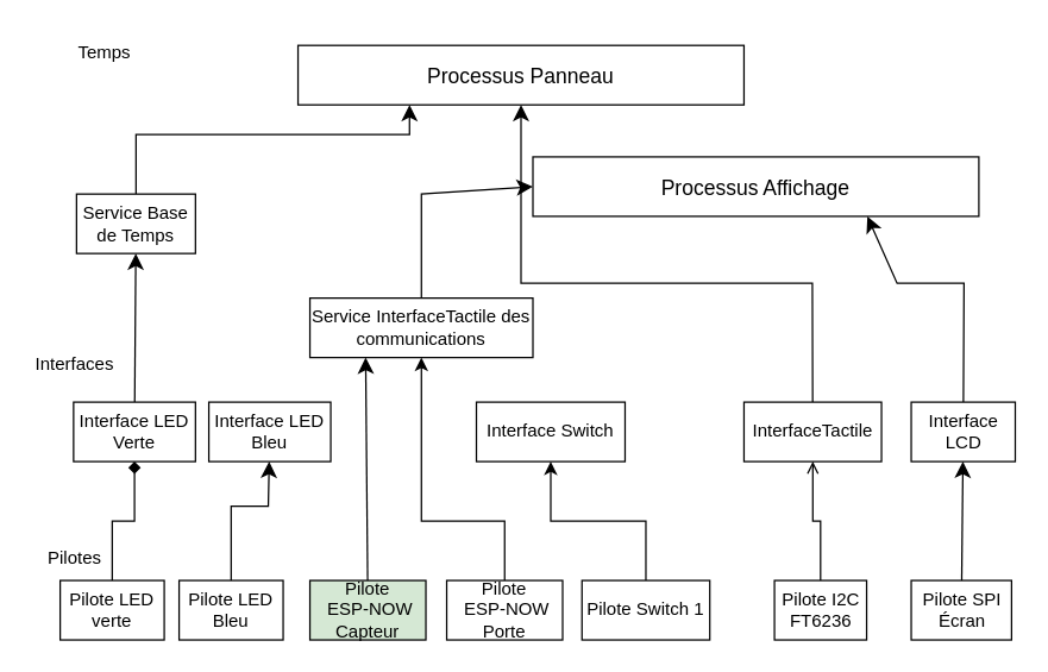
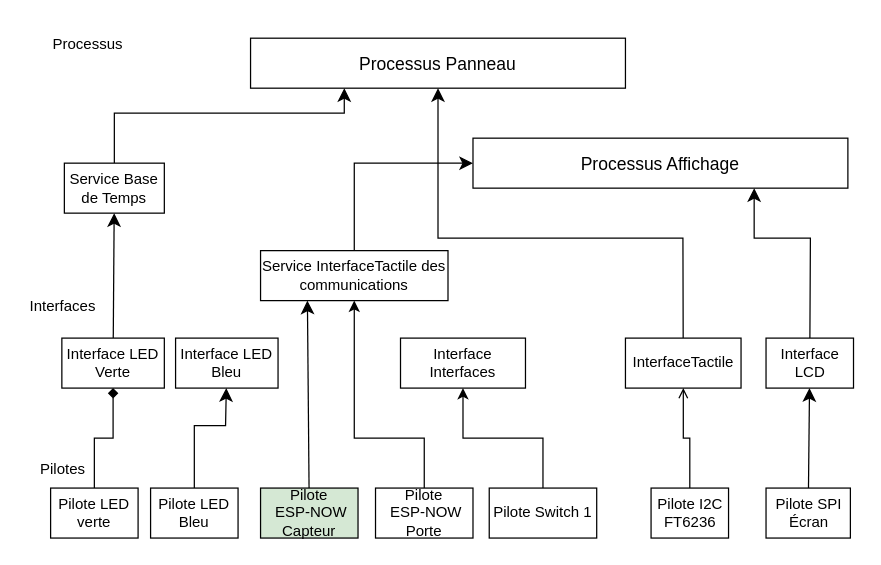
  <mxCell id="0" />
  <mxCell id="1" parent="0" />
  <mxCell id="2" value="" style="edgeStyle=none;curved=0;rounded=0;orthogonalLoop=1;jettySize=auto;html=1;fontSize=12;startSize=8;endSize=8;" parent="1" source="3" target="24" edge="1"><mxGeometry relative="1" as="geometry"><Array as="points"><mxPoint x="155" y="340" /><mxPoint x="180" y="340" /></Array></mxGeometry></mxCell>
  <mxCell id="3" value="Pilote LED Bleu" style="rounded=0;whiteSpace=wrap;html=1;" parent="1" vertex="1"><mxGeometry x="120" y="390" width="70" height="40" as="geometry" /></mxCell>
  <mxCell id="4" style="edgeStyle=orthogonalEdgeStyle;rounded=0;orthogonalLoop=1;jettySize=auto;html=1;entryX=0.5;entryY=1;entryDx=0;entryDy=0;exitX=0.5;exitY=0;exitDx=0;exitDy=0;" parent="1" source="5" target="15" edge="1"><mxGeometry relative="1" as="geometry"><mxPoint x="260" y="310" as="targetPoint" /><Array as="points"><mxPoint x="339" y="350" /><mxPoint x="283" y="350" /></Array></mxGeometry></mxCell>
  <mxCell id="5" value="Pilote&lt;br&gt;&amp;nbsp;ESP-NOW Porte" style="rounded=0;whiteSpace=wrap;html=1;" parent="1" vertex="1"><mxGeometry x="300" y="390" width="78" height="40" as="geometry" /></mxCell>
  <mxCell id="6" style="edgeStyle=orthogonalEdgeStyle;rounded=0;orthogonalLoop=1;jettySize=auto;html=1;entryX=0.5;entryY=1;entryDx=0;entryDy=0;" parent="1" source="7" target="12" edge="1"><mxGeometry relative="1" as="geometry" /></mxCell>
  <mxCell id="7" value="Pilote Switch 1" style="rounded=0;whiteSpace=wrap;html=1;" parent="1" vertex="1"><mxGeometry x="391" y="390" width="86" height="40" as="geometry" /></mxCell>
  <mxCell id="8" value="Pilotes" style="text;html=1;strokeColor=none;fillColor=none;align=center;verticalAlign=middle;whiteSpace=wrap;rounded=0;" parent="1" vertex="1"><mxGeometry y="360" width="60" height="30" as="geometry" x="20" /></mxCell>
  <mxCell id="9" value="Interfaces" style="text;html=1;strokeColor=none;fillColor=none;align=center;verticalAlign=middle;whiteSpace=wrap;rounded=0;" parent="1" vertex="1"><mxGeometry y="230" width="60" height="30" as="geometry" x="20" /></mxCell>
  <mxCell id="10" value="" style="edgeStyle=none;curved=1;rounded=0;orthogonalLoop=1;jettySize=auto;html=1;fontSize=12;startSize=8;endSize=8;" edge="1" parent="1" source="11" target="19"><mxGeometry relative="1" as="geometry" /></mxCell>
  <mxCell id="11" value="&lt;div&gt;Interface LED Verte&lt;/div&gt;" style="rounded=0;whiteSpace=wrap;html=1;" parent="1" vertex="1"><mxGeometry x="49" y="270" width="82" height="40" as="geometry" /></mxCell>
- <mxCell id="12" value="Interface Switch" style="rounded=0;whiteSpace=wrap;html=1;" parent="1" vertex="1"><mxGeometry x="320" y="270" width="100" height="40" as="geometry" /></mxCell>
- <mxCell id="13" value="Temps" style="text;html=1;strokeColor=none;fillColor=none;align=center;verticalAlign=middle;whiteSpace=wrap;rounded=0;" parent="1" vertex="1"><mxGeometry x="40" y="20" width="60" height="30" as="geometry" /></mxCell>
+ <mxCell id="12" value="Interface Interfaces" style="rounded=0;whiteSpace=wrap;html=1;" parent="1" vertex="1"><mxGeometry x="320" y="270" width="100" height="40" as="geometry" /></mxCell>
+ <mxCell id="13" value="Processus" style="text;html=1;strokeColor=none;fillColor=none;align=center;verticalAlign=middle;whiteSpace=wrap;rounded=0;" parent="1" vertex="1"><mxGeometry x="40" y="20" width="60" height="30" as="geometry" /></mxCell>
  <mxCell id="14" style="edgeStyle=none;curved=0;rounded=0;orthogonalLoop=1;jettySize=auto;html=1;entryX=0;entryY=0.5;entryDx=0;entryDy=0;fontSize=12;startSize=8;endSize=8;" edge="1" parent="1" source="15" target="31"><mxGeometry relative="1" as="geometry"><Array as="points"><mxPoint x="283" y="130" /></Array></mxGeometry></mxCell>
  <mxCell id="15" value="Service InterfaceTactile des communications" style="rounded=0;whiteSpace=wrap;html=1;" parent="1" vertex="1"><mxGeometry x="208" y="200" width="150" height="40" as="geometry" /></mxCell>
  <mxCell id="16" style="edgeStyle=orthogonalEdgeStyle;rounded=0;orthogonalLoop=1;jettySize=auto;html=1;entryX=0.5;entryY=1;entryDx=0;entryDy=0;endArrow=diamond;" parent="1" source="17" target="11" edge="1"><mxGeometry relative="1" as="geometry" /></mxCell>
  <mxCell id="17" value="Pilote LED verte" style="rounded=0;whiteSpace=wrap;html=1;" parent="1" vertex="1"><mxGeometry x="40" y="390" width="70" height="40" as="geometry" /></mxCell>
  <mxCell id="18" style="edgeStyle=none;curved=0;rounded=0;orthogonalLoop=1;jettySize=auto;html=1;entryX=0.25;entryY=1;entryDx=0;entryDy=0;fontSize=12;startSize=8;endSize=8;" edge="1" parent="1" source="19" target="32"><mxGeometry relative="1" as="geometry"><Array as="points"><mxPoint x="91" y="90" /><mxPoint x="275" y="90" /></Array></mxGeometry></mxCell>
  <mxCell id="19" value="Service Base de Temps" style="rounded=0;whiteSpace=wrap;html=1;" parent="1" vertex="1"><mxGeometry x="51" y="130" width="80" height="40" as="geometry" /></mxCell>
  <mxCell id="20" value="" style="edgeStyle=orthogonalEdgeStyle;rounded=0;orthogonalLoop=1;jettySize=auto;html=1;endArrow=open;" parent="1" source="21" target="23" edge="1"><mxGeometry relative="1" as="geometry" /></mxCell>
  <mxCell id="21" value="Pilote I2C FT6236" style="rounded=0;whiteSpace=wrap;html=1;" parent="1" vertex="1"><mxGeometry x="520.5" y="390" width="62" height="40" as="geometry" /></mxCell>
  <mxCell id="22" style="edgeStyle=none;curved=0;rounded=0;orthogonalLoop=1;jettySize=auto;html=1;entryX=0.5;entryY=1;entryDx=0;entryDy=0;fontSize=12;startSize=8;endSize=8;" edge="1" parent="1" source="23" target="32"><mxGeometry relative="1" as="geometry"><Array as="points"><mxPoint x="546" y="190" /><mxPoint x="350" y="190" /></Array></mxGeometry></mxCell>
  <mxCell id="23" value="&lt;div&gt;InterfaceTactile&lt;/div&gt;" style="rounded=0;whiteSpace=wrap;html=1;" parent="1" vertex="1"><mxGeometry x="500" y="270" width="92.5" height="40" as="geometry" /></mxCell>
  <mxCell id="24" value="&lt;div&gt;Interface LED Bleu&lt;/div&gt;" style="rounded=0;whiteSpace=wrap;html=1;" parent="1" vertex="1"><mxGeometry x="140" y="270" width="82" height="40" as="geometry" /></mxCell>
  <mxCell id="25" value="" style="edgeStyle=none;curved=1;rounded=0;orthogonalLoop=1;jettySize=auto;html=1;fontSize=12;startSize=8;endSize=8;" edge="1" parent="1" source="26" target="28"><mxGeometry relative="1" as="geometry" /></mxCell>
  <mxCell id="26" value="Pilote SPI Écran" style="rounded=0;whiteSpace=wrap;html=1;" vertex="1" parent="1"><mxGeometry x="612.5" y="390" width="67.5" height="40" as="geometry" /></mxCell>
  <mxCell id="27" style="edgeStyle=none;curved=0;rounded=0;orthogonalLoop=1;jettySize=auto;html=1;entryX=0.75;entryY=1;entryDx=0;entryDy=0;fontSize=12;startSize=8;endSize=8;" edge="1" parent="1" source="28" target="31"><mxGeometry relative="1" as="geometry"><Array as="points"><mxPoint x="648" y="190" /><mxPoint x="603" y="190" /></Array></mxGeometry></mxCell>
  <mxCell id="28" value="&lt;div&gt;Interface &lt;br&gt;&lt;/div&gt;&lt;div&gt;LCD&lt;/div&gt;" style="rounded=0;whiteSpace=wrap;html=1;" vertex="1" parent="1"><mxGeometry x="612.5" y="270" width="70" height="40" as="geometry" /></mxCell>
  <mxCell id="29" style="edgeStyle=none;curved=1;rounded=0;orthogonalLoop=1;jettySize=auto;html=1;entryX=0.25;entryY=1;entryDx=0;entryDy=0;fontSize=12;startSize=8;endSize=8;" edge="1" parent="1" source="30" target="15"><mxGeometry relative="1" as="geometry" /></mxCell>
  <mxCell id="30" value="Pilote&lt;br&gt;&amp;nbsp;ESP-NOW Capteur" style="rounded=0;whiteSpace=wrap;html=1;fillColor=#d5e8d4;" vertex="1" parent="1"><mxGeometry x="208" y="390" width="78" height="40" as="geometry" /></mxCell>
- <mxCell id="31" value="&lt;font style=&quot;font-size: 14px;&quot;&gt;Processus Affichage&lt;/font&gt;" style="rounded=0;whiteSpace=wrap;html=1;fontSize=16;" vertex="1" parent="1"><mxGeometry x="358" y="105" width="300" height="40" as="geometry" /></mxCell>
+ <mxCell id="31" value="&lt;font style=&quot;font-size: 14px;&quot;&gt;Processus Affichage&lt;/font&gt;" style="rounded=0;whiteSpace=wrap;html=1;fontSize=16;" vertex="1" parent="1"><mxGeometry x="378" y="110" width="300" height="40" as="geometry" /></mxCell>
  <mxCell id="32" value="&lt;font style=&quot;font-size: 14px;&quot;&gt;Processus Panneau&lt;/font&gt;" style="rounded=0;whiteSpace=wrap;html=1;fontSize=16;" vertex="1" parent="1"><mxGeometry x="200" y="30" width="300" height="40" as="geometry" /></mxCell>
